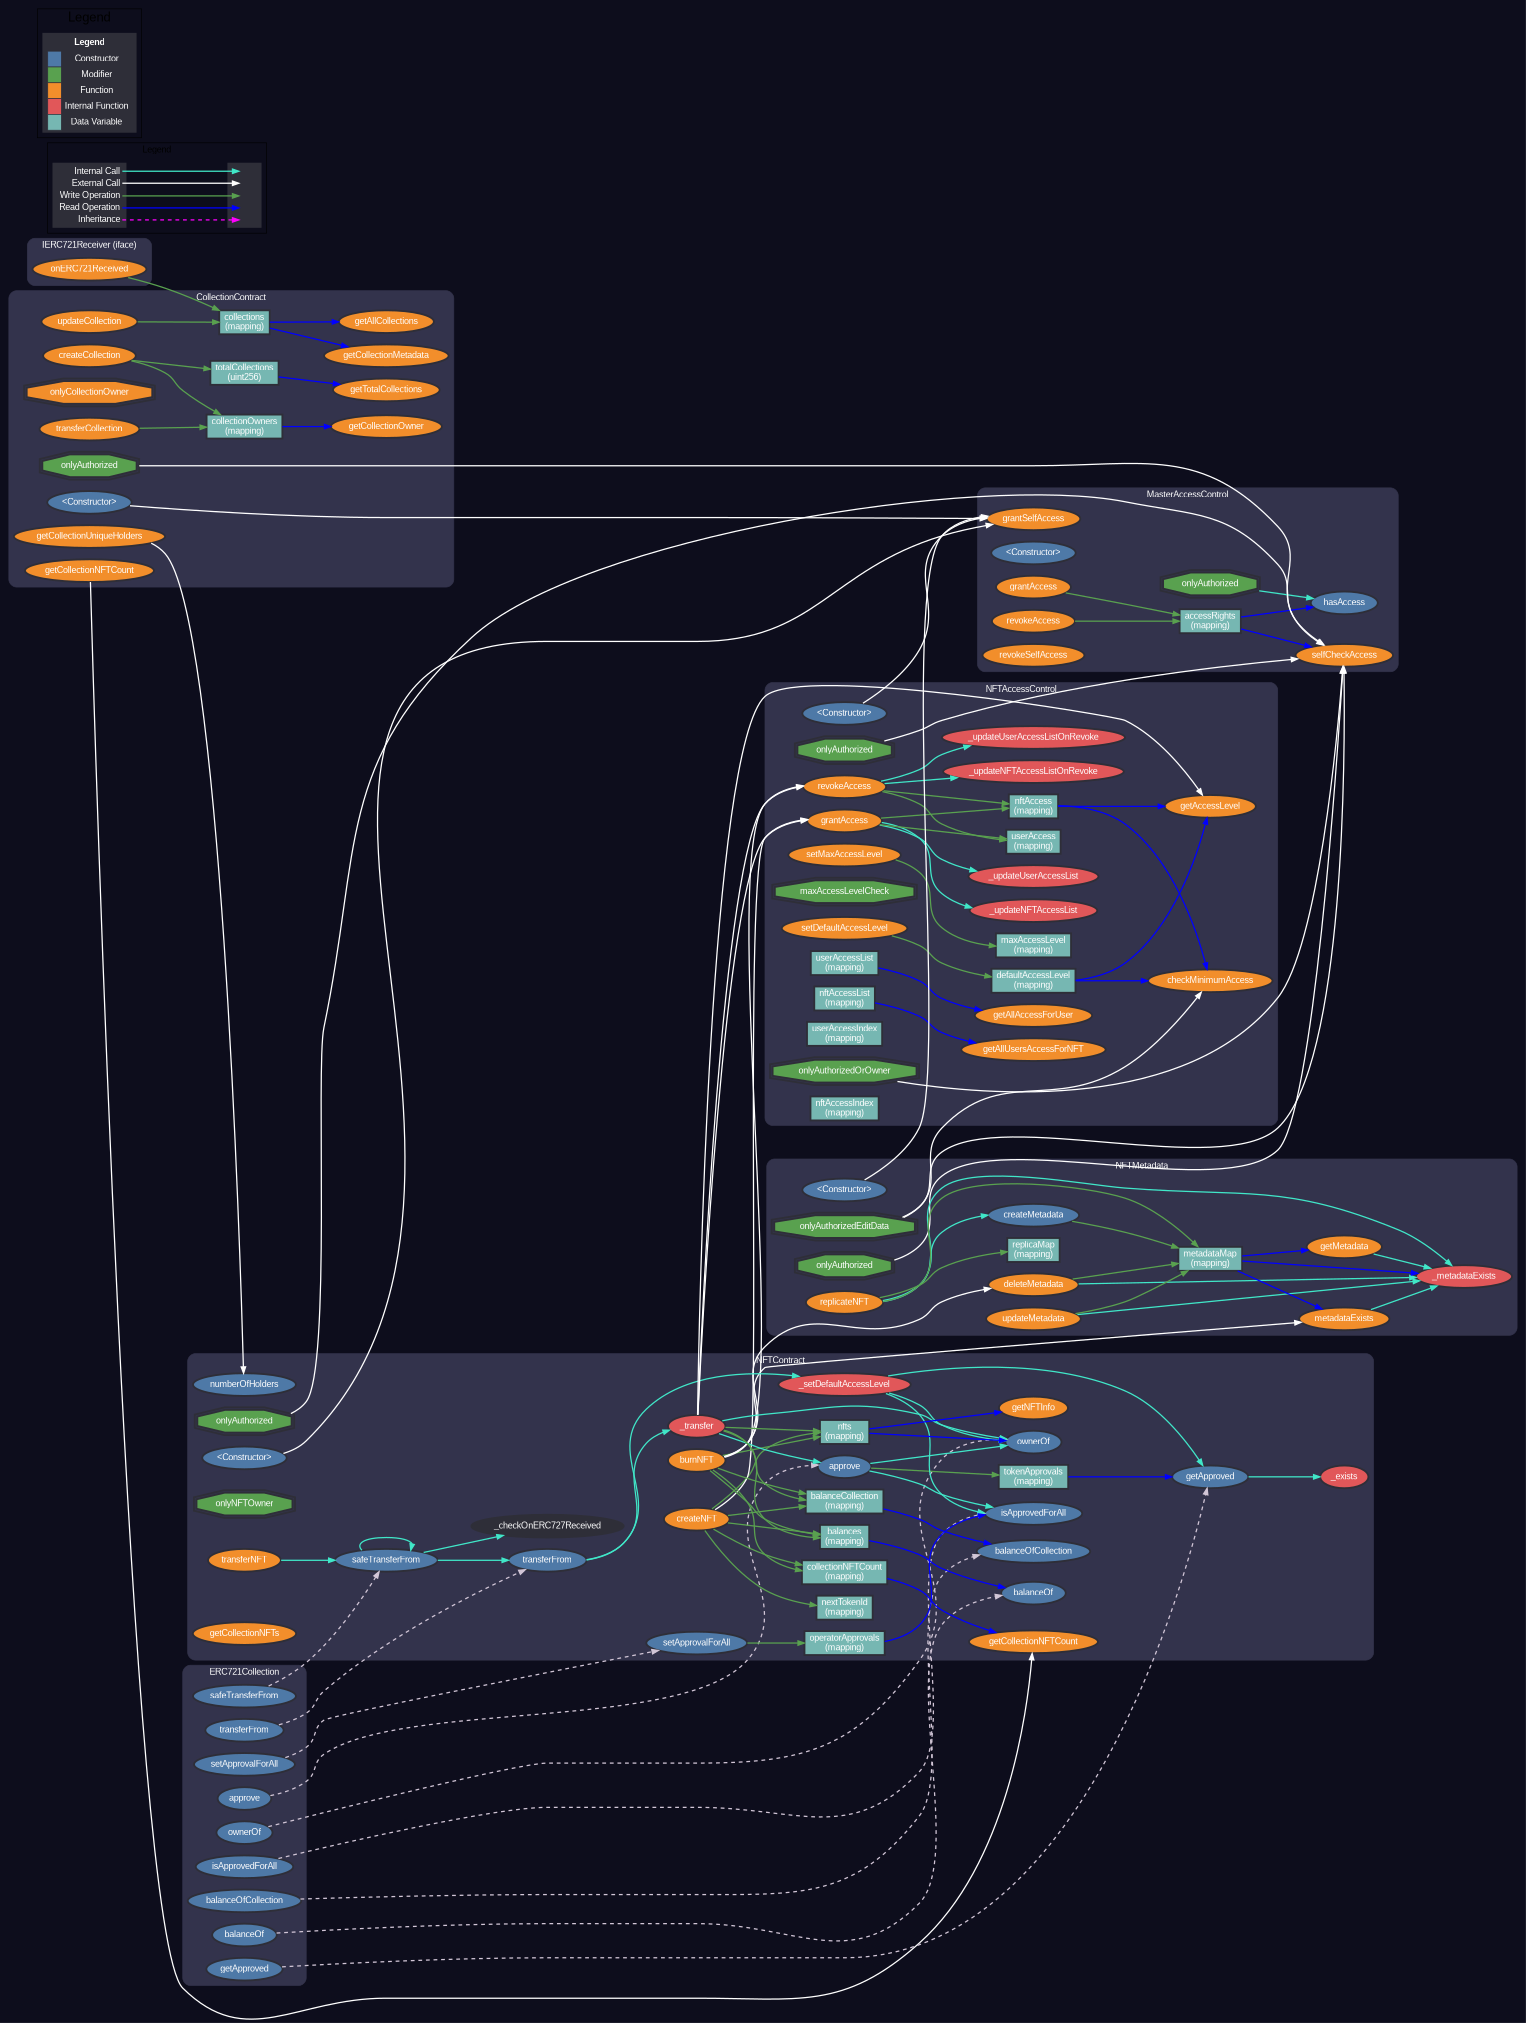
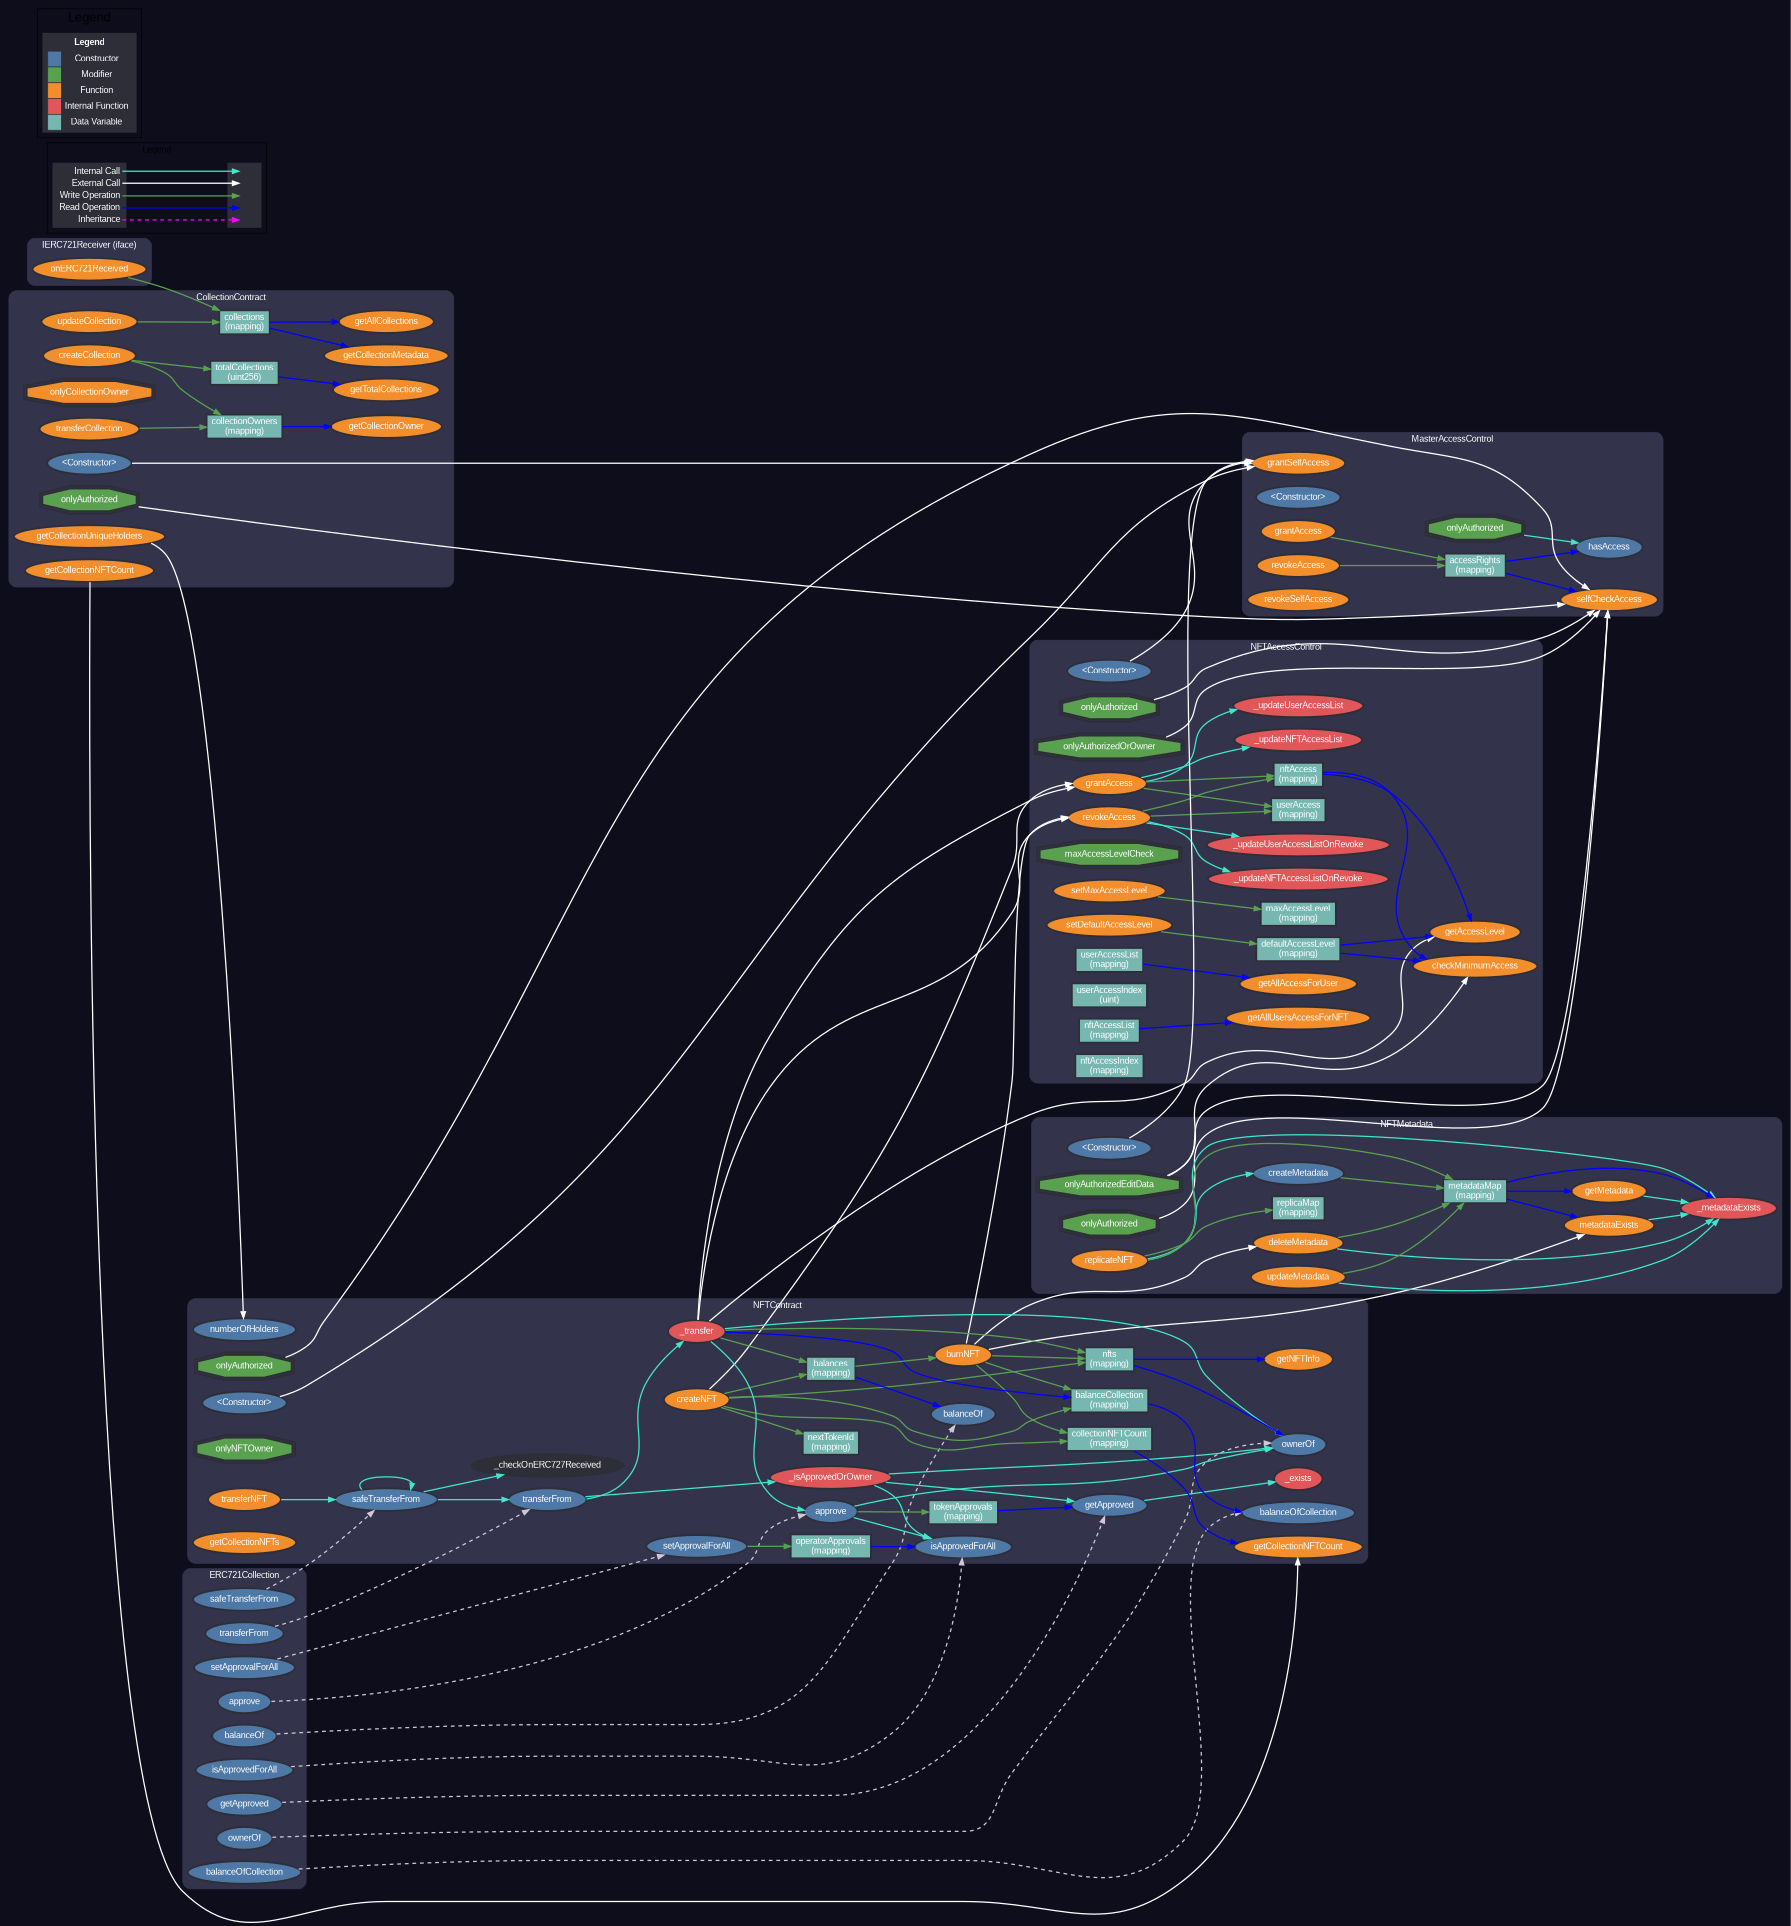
  digraph {
    bgcolor="#0d0d1c"
    compound=true
    fontname="Liberation Sans"
    rankdir=LR
    node [color="#2E2E38" fillcolor="#F28E2B" fontcolor=white fontname="Liberation Sans" penwidth=3 style=filled]
    edge [color="#59A14F" fontcolor=white fontname="Liberation Sans" penwidth=2]
    n1 [fillcolor="#4E79A7" label="<Constructor>"]
    n2 [fillcolor="#59A14F" label=onlyAuthorized shape=doubleoctagon]
    n3 [label=onlyCollectionOwner shape=doubleoctagon]
    n4 [label=createCollection]
    n5 [label=updateCollection]
    n6 [label=transferCollection]
    n7 [label=getCollectionMetadata]
    n8 [label=getCollectionOwner]
    n9 [label=getTotalCollections]
    n10 [label=getAllCollections]
    n11 [label=getCollectionNFTCount]
    n12 [label=getCollectionUniqueHolders]
    n13 [fillcolor="#76B7B2" label="collections\n(mapping)" shape=rectangle]
    n14 [fillcolor="#76B7B2" label="collectionOwners\n(mapping)" shape=rectangle]
    n15 [fillcolor="#76B7B2" label="totalCollections\n(uint256)" shape=rectangle]
    n16 [label=grantSelfAccess]
    n17 [label=selfCheckAccess]
    n18 [fillcolor="#59A14F" label=onlyAuthorized shape=doubleoctagon]
    n19 [fillcolor="#4E79A7" label="<Constructor>"]
    n20 [label=grantAccess]
    n21 [label=revokeAccess]
    n22 [label=revokeSelfAccess]
    n23 [fillcolor="#4E79A7" label=hasAccess]
    n24 [fillcolor="#76B7B2" label="accessRights\n(mapping)" shape=rectangle]
    n25 [fillcolor="#4E79A7" label=balanceOf]
    n26 [fillcolor="#4E79A7" label=balanceOfCollection]
    n27 [fillcolor="#4E79A7" label=ownerOf]
    n28 [fillcolor="#4E79A7" label=safeTransferFrom]
    n29 [fillcolor="#4E79A7" label=transferFrom]
    n30 [fillcolor="#4E79A7" label=approve]
    n31 [fillcolor="#4E79A7" label=setApprovalForAll]
    n32 [fillcolor="#4E79A7" label=getApproved]
    n33 [fillcolor="#4E79A7" label=isApprovedForAll]
    n34 [label=getCollectionNFTCount]
    n35 [fillcolor="#4E79A7" label=numberOfHolders]
    n36 [fillcolor="#4E79A7" label="<Constructor>"]
    n37 [fillcolor="#59A14F" label=onlyAuthorized shape=doubleoctagon]
    n38 [fillcolor="#59A14F" label=onlyNFTOwner shape=doubleoctagon]
    n39 [label=createNFT]
    n40 [label=burnNFT]
    n41 [label=transferNFT]
    n42 [label=getNFTInfo]
    n43 [label=getCollectionNFTs]
    n44 [fillcolor="#4E79A7" label=balanceOf]
    n45 [fillcolor="#4E79A7" label=balanceOfCollection]
    n46 [fillcolor="#4E79A7" label=ownerOf]
    n47 [fillcolor="#4E79A7" label=safeTransferFrom]
    n48 [fillcolor="#4E79A7" label=transferFrom]
    n49 [fillcolor="#4E79A7" label=approve]
    n50 [fillcolor="#4E79A7" label=setApprovalForAll]
    n51 [fillcolor="#4E79A7" label=getApproved]
    n52 [fillcolor="#4E79A7" label=isApprovedForAll]
    n53 [fillcolor="#E15759" label=_exists]
-   n54 [fillcolor="#E15759" label=_setDefaultAccessLevel]
+   n54 [fillcolor="#E15759" label=_isApprovedOrOwner]
    n55 [fillcolor="#E15759" label=_transfer]
    n56 [fillcolor="#2E2E38" label=_checkOnERC727Received]
    n57 [fillcolor="#76B7B2" label="nfts\n(mapping)" shape=rectangle]
    n58 [fillcolor="#76B7B2" label="collectionNFTCount\n(mapping)" shape=rectangle]
    n59 [fillcolor="#76B7B2" label="balances\n(mapping)" shape=rectangle]
    n60 [fillcolor="#76B7B2" label="balanceCollection\n(mapping)" shape=rectangle]
    n61 [fillcolor="#76B7B2" label="tokenApprovals\n(mapping)" shape=rectangle]
    n62 [fillcolor="#76B7B2" label="operatorApprovals\n(mapping)" shape=rectangle]
    n63 [fillcolor="#76B7B2" label="nextTokenId\n(mapping)" shape=rectangle]
    n64 [label=onERC721Received]
    n65 [label=grantAccess]
    n66 [label=revokeAccess]
    n67 [label=getAccessLevel]
    n68 [fillcolor="#4E79A7" label="<Constructor>"]
    n69 [fillcolor="#59A14F" label=onlyAuthorized shape=doubleoctagon]
    n70 [fillcolor="#59A14F" label=onlyAuthorizedOrOwner shape=doubleoctagon]
    n71 [fillcolor="#59A14F" label=maxAccessLevelCheck shape=doubleoctagon]
    n72 [label=setMaxAccessLevel]
    n73 [label=setDefaultAccessLevel]
    n74 [fillcolor="#E15759" label=_updateUserAccessList]
    n75 [fillcolor="#E15759" label=_updateNFTAccessList]
    n76 [fillcolor="#E15759" label=_updateUserAccessListOnRevoke]
    n77 [fillcolor="#E15759" label=_updateNFTAccessListOnRevoke]
    n78 [label=getAllAccessForUser]
    n79 [label=checkMinimumAccess]
    n80 [label=getAllUsersAccessForNFT]
    n81 [fillcolor="#76B7B2" label="nftAccess\n(mapping)" shape=rectangle]
    n82 [fillcolor="#76B7B2" label="defaultAccessLevel\n(mapping)" shape=rectangle]
    n83 [fillcolor="#76B7B2" label="maxAccessLevel\n(mapping)" shape=rectangle]
    n84 [fillcolor="#76B7B2" label="userAccess\n(mapping)" shape=rectangle]
    n85 [fillcolor="#76B7B2" label="userAccessList\n(mapping)" shape=rectangle]
-   n86 [fillcolor="#76B7B2" label="userAccessIndex\n(mapping)" shape=rectangle]
+   n86 [fillcolor="#76B7B2" label="userAccessIndex\n(uint)" shape=rectangle]
    n87 [fillcolor="#76B7B2" label="nftAccessList\n(mapping)" shape=rectangle]
    n88 [fillcolor="#76B7B2" label="nftAccessIndex\n(mapping)" shape=rectangle]
    n89 [fillcolor="#2E2E38" label=<<table border="0" cellpadding="2" cellspacing="0" cellborder="0">     <tr><td align="right" port="i1">Internal Call</td></tr>     <tr><td align="right" port="i2">External Call</td></tr>     <tr><td align="right" port="i3">Write Operation</td></tr>     <tr><td align="right" port="i4">Read Operation</td></tr>     <tr><td align="right" port="i5">Inheritance</td></tr>   </table>> shape=plaintext]
    n90 [fillcolor="#2E2E38" label=<<table border="0" cellpadding="2" cellspacing="0" cellborder="0">     <tr><td port="i1">&nbsp;&nbsp;&nbsp;</td></tr>     <tr><td port="i2">&nbsp;&nbsp;&nbsp;</td></tr>     <tr><td port="i3">&nbsp;&nbsp;&nbsp;</td></tr>     <tr><td port="i4">&nbsp;&nbsp;&nbsp;</td></tr>     <tr><td port="i5">&nbsp;&nbsp;&nbsp;</td></tr>   </table>> shape=plaintext]
    n91 [fillcolor="#2E2E38" label=<     <TABLE BORDER="0" CELLBORDER="1" CELLSPACING="0" CELLPADDING="4">       <TR><TD COLSPAN="2"><B>Legend</B></TD></TR>       <TR>         <TD BGCOLOR="#4E79A7">&nbsp;&nbsp;&nbsp;</TD>         <TD>Constructor</TD>       </TR>       <TR>         <TD BGCOLOR="#59A14F">&nbsp;&nbsp;&nbsp;</TD>         <TD>Modifier</TD>       </TR>       <TR>         <TD BGCOLOR="#F28E2B">&nbsp;&nbsp;&nbsp;</TD>         <TD>Function</TD>       </TR>       <TR>         <TD BGCOLOR="#E15759">&nbsp;&nbsp;&nbsp;</TD>         <TD>Internal Function</TD>       </TR>       <TR>         <TD BGCOLOR="#76B7B2">&nbsp;&nbsp;&nbsp;</TD>         <TD>Data Variable</TD>       </TR>     </TABLE>   > shape=plaintext]
    n92 [label=metadataExists]
    n93 [label=deleteMetadata]
    n94 [fillcolor="#4E79A7" label="<Constructor>"]
    n95 [fillcolor="#59A14F" label=onlyAuthorized shape=doubleoctagon]
    n96 [fillcolor="#59A14F" label=onlyAuthorizedEditData shape=doubleoctagon]
    n97 [fillcolor="#4E79A7" label=createMetadata]
    n98 [label=replicateNFT]
    n99 [label=updateMetadata]
    n100 [label=getMetadata]
    n101 [fillcolor="#E15759" label=_metadataExists]
    n102 [fillcolor="#76B7B2" label="metadataMap\n(mapping)" shape=rectangle]
    n103 [fillcolor="#76B7B2" label="replicaMap\n(mapping)" shape=rectangle]
    subgraph cluster_1 {
      bgcolor="#33334C"
      color="#33334C"
      fontcolor=white
      label=CollectionContract
      style=rounded
      n1
      n2
      n3
      n4
      n5
      n6
      n7
      n8
      n9
      n10
      n11
      n12
      n13
      n14
      n15
    }
    subgraph cluster_2 {
      bgcolor="#33334C"
      color="#33334C"
      fontcolor=white
      label=MasterAccessControl
      style=rounded
      n16
      n17
      n18
      n19
      n20
      n21
      n22
      n23
      n24
    }
    subgraph cluster_3 {
      bgcolor="#33334C"
      color="#33334C"
      fontcolor=white
      label=ERC721Collection
      style=rounded
      n25
      n26
      n27
      n28
      n29
      n30
      n31
      n32
      n33
    }
    subgraph cluster_4 {
      bgcolor="#33334C"
      color="#33334C"
      fontcolor=white
      label=NFTContract
      style=rounded
      n34
      n35
      n36
      n37
      n38
      n39
      n40
      n41
      n42
      n43
      n44
      n45
      n46
      n47
      n48
      n49
      n50
      n51
      n52
      n53
      n54
      n55
      n56
      n57
      n58
      n59
      n60
      n61
      n62
      n63
    }
    subgraph cluster_5 {
      bgcolor="#33334C"
      color="#33334C"
      fontcolor=white
      label="IERC721Receiver (iface)"
      style=rounded
      n64
    }
    subgraph cluster_6 {
      bgcolor="#33334C"
      color="#33334C"
      fontcolor=white
      label=NFTAccessControl
      style=rounded
      n65
      n66
      n67
      n68
      n69
      n70
      n71
      n72
      n73
      n74
      n75
      n76
      n77
      n78
      n79
      n80
      n81
      n82
      n83
      n84
      n85
      n86
      n87
      n88
    }
    subgraph cluster_7 {
      label=Legend
      n89
      n90
    }
    subgraph cluster_8 {
      fontsize=20
      label=Legend
      n91
    }
    subgraph cluster_9 {
      bgcolor="#33334C"
      color="#33334C"
      fontcolor=white
      label=NFTMetadata
      style=rounded
      n92
      n93
      n94
      n95
      n96
      n97
      n98
      n99
      n100
      n101
      n102
      n103
    }
    n1 -> n16 [color=white]
    n2 -> n17 [color=white]
    n4 -> n14
    n4 -> n15
    n5 -> n13
    n6 -> n14
    n11 -> n34 [color=white]
    n12 -> n35 [color=white]
    n13 -> n7 [color=blue]
    n13 -> n10 [color=blue]
    n14 -> n8 [color=blue]
    n15 -> n9 [color=blue]
    n18 -> n23 [color="#40e7c8"]
    n20 -> n24
    n21 -> n24
    n24 -> n17 [color=blue]
    n24 -> n23 [color=blue]
    n25 -> n44 [color="#d2c6d7" style=dashed]
    n26 -> n45 [color="#d2c6d7" style=dashed]
    n27 -> n46 [color="#d2c6d7" style=dashed]
    n28 -> n47 [color="#d2c6d7" style=dashed]
    n29 -> n48 [color="#d2c6d7" style=dashed]
    n30 -> n49 [color="#d2c6d7" style=dashed]
    n31 -> n50 [color="#d2c6d7" style=dashed]
    n32 -> n51 [color="#d2c6d7" style=dashed]
    n33 -> n52 [color="#d2c6d7" style=dashed]
    n36 -> n16 [color=white]
    n37 -> n17 [color=white]
    n39 -> n57
    n39 -> n58
    n39 -> n59
    n39 -> n60
    n39 -> n63
    n39 -> n65 [color=white]
    n40 -> n57
    n40 -> n58
-   n40 -> n59
+   n59 -> n40
    n40 -> n60
    n40 -> n66 [color=white]
    n40 -> n92 [color=white]
    n40 -> n93 [color=white]
    n41 -> n47 [color="#40e7c8"]
    n47 -> n47 [color="#40e7c8"]
    n47 -> n48 [color="#40e7c8"]
    n47 -> n56 [color="#40e7c8"]
    n48 -> n54 [color="#40e7c8"]
    n48 -> n55 [color="#40e7c8"]
    n49 -> n46 [color="#40e7c8"]
    n49 -> n52 [color="#40e7c8"]
    n49 -> n61
    n50 -> n62
    n51 -> n53 [color="#40e7c8"]
    n54 -> n46 [color="#40e7c8"]
    n54 -> n51 [color="#40e7c8"]
    n54 -> n52 [color="#40e7c8"]
    n55 -> n46 [color="#40e7c8"]
    n55 -> n49 [color="#40e7c8"]
    n55 -> n57
    n55 -> n59
-   n55 -> n60
+   n55 -> n60 [color=blue]
    n55 -> n65 [color=white]
    n55 -> n66 [color=white]
    n55 -> n67 [color=white]
    n57 -> n42 [color=blue]
    n57 -> n46 [color=blue]
    n58 -> n34 [color=blue]
    n59 -> n44 [color=blue]
    n60 -> n45 [color=blue]
    n61 -> n51 [color=blue]
    n62 -> n52 [color=blue]
    n64 -> n13
    n65 -> n74 [color="#40e7c8"]
    n65 -> n75 [color="#40e7c8"]
    n65 -> n81
    n65 -> n84
    n66 -> n76 [color="#40e7c8"]
    n66 -> n77 [color="#40e7c8"]
    n66 -> n81
    n66 -> n84
    n68 -> n16 [color=white]
    n69 -> n17 [color=white]
    n70 -> n17 [color=white]
    n72 -> n83
    n73 -> n82
    n81 -> n67 [color=blue]
    n81 -> n79 [color=blue]
    n82 -> n67 [color=blue]
    n82 -> n79 [color=blue]
    n85 -> n78 [color=blue]
    n87 -> n80 [color=blue]
    n89 -> n90 [color="#40e7c8" headport="i1:w" tailport="i1:e"]
    n89 -> n90 [color=white headport="i2:w" tailport="i2:e"]
    n89 -> n90 [headport="i3:w" tailport="i3:e"]
    n89 -> n90 [color=blue headport="i4:w" tailport="i4:e"]
    n89 -> n90 [color="#FF00FF" headport="i5:w" style=dashed tailport="i5:e"]
    n92 -> n101 [color="#40e7c8"]
    n93 -> n101 [color="#40e7c8"]
    n93 -> n102
    n94 -> n16 [color=white]
    n95 -> n17 [color=white]
    n96 -> n17 [color=white]
    n96 -> n79 [color=white]
    n97 -> n102
    n98 -> n97 [color="#40e7c8"]
    n98 -> n101 [color="#40e7c8"]
    n98 -> n102
    n98 -> n103
    n99 -> n101 [color="#40e7c8"]
    n99 -> n102
    n100 -> n101 [color="#40e7c8"]
    n102 -> n92 [color=blue]
    n102 -> n100 [color=blue]
    n102 -> n101 [color=blue]
  }
